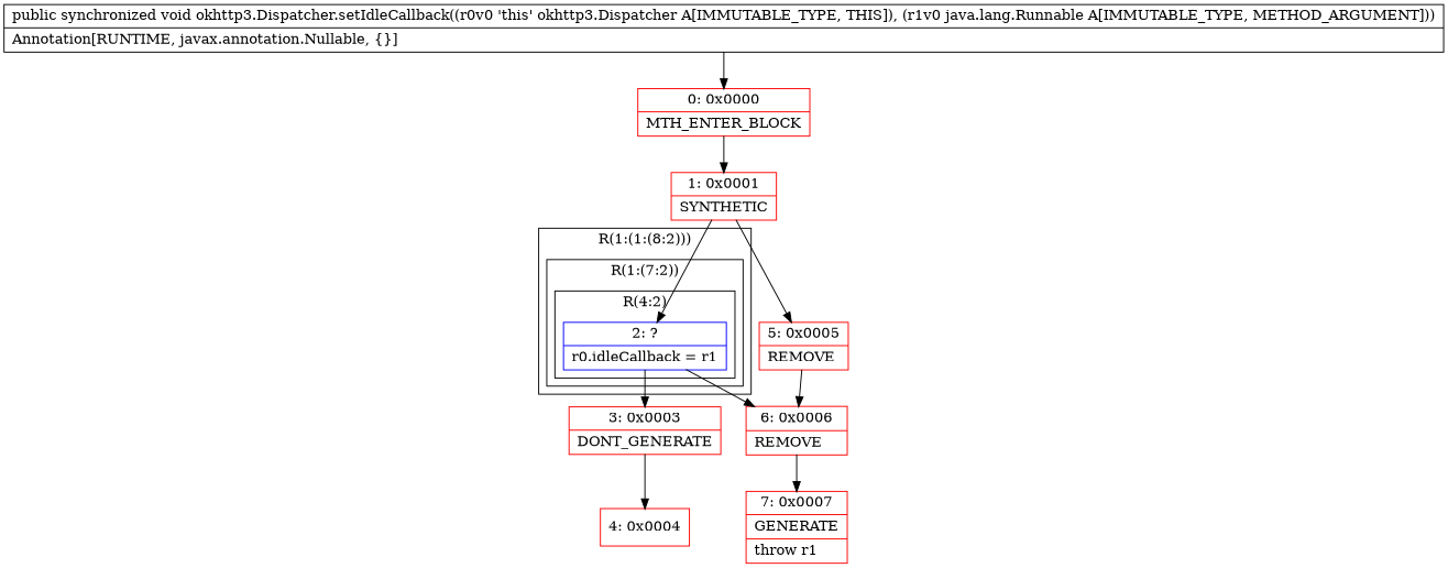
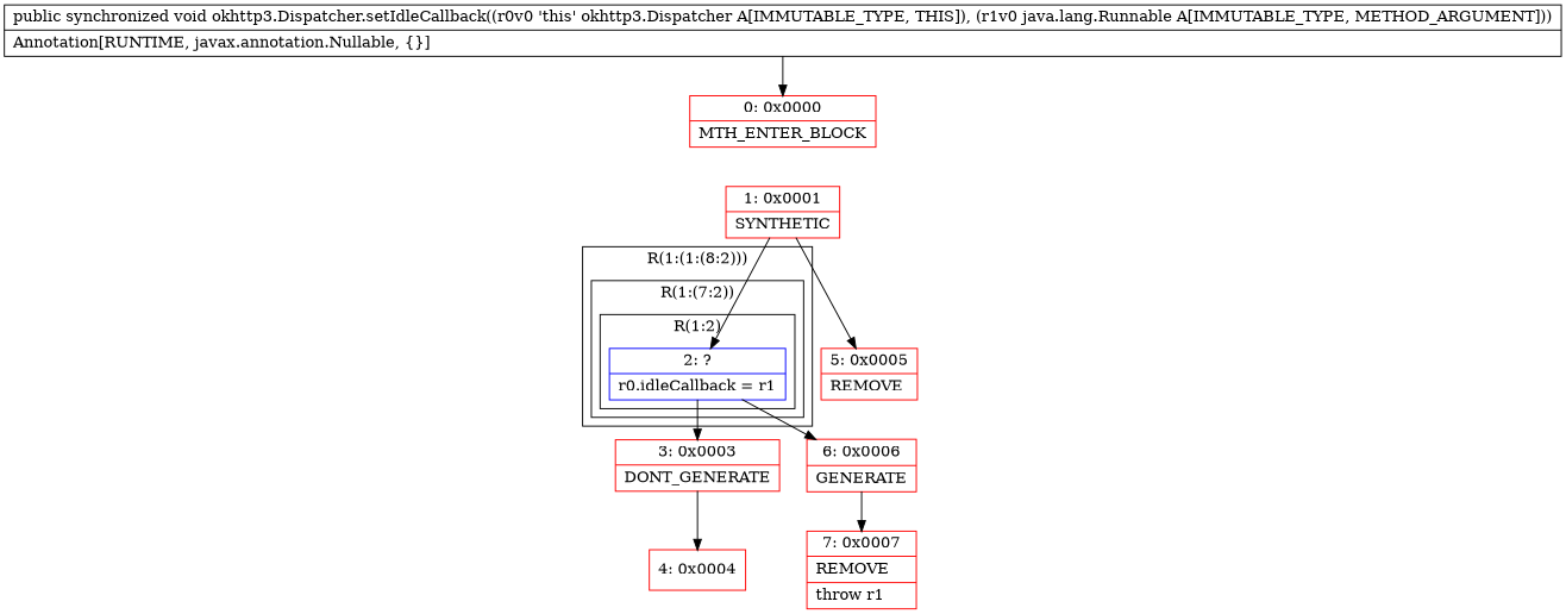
  digraph {
    node [color=red shape=record]
    n1 [color=blue label="{2\:\ ?|r0.idleCallback = r1\l}"]
    n2 [label="{3\:\ 0x0003|DONT_GENERATE\l}"]
-   n3 [label="{6\:\ 0x0006|REMOVE\l}"]
+   n3 [label="{6\:\ 0x0006|GENERATE\l}"]
    n4 [label="{4\:\ 0x0004}"]
    n5 [label="{5\:\ 0x0005|REMOVE\l}"]
    n6 [label="{0\:\ 0x0000|MTH_ENTER_BLOCK\l}"]
    n7 [label="{1\:\ 0x0001|SYNTHETIC\l}"]
-   n8 [label="{7\:\ 0x0007|GENERATE\l|throw r1\l}"]
+   n8 [label="{7\:\ 0x0007|REMOVE\l|throw r1\l}"]
    n9 [label="{public synchronized void okhttp3.Dispatcher.setIdleCallback((r0v0 'this' okhttp3.Dispatcher A[IMMUTABLE_TYPE, THIS]), (r1v0 java.lang.Runnable A[IMMUTABLE_TYPE, METHOD_ARGUMENT]))  | Annotation[RUNTIME, javax.annotation.Nullable, \{\}]\l}" color=""]
    subgraph cluster_1 {
      label="R(1:(1:(8:2)))"
      subgraph cluster_2 {
        label="R(1:(7:2))"
        subgraph cluster_3 {
-         label="R(4:2)"
+         label="R(1:2)"
          n1
        }
      }
    }
    n1 -> n2
    n1 -> n3
    n2 -> n4
    n3 -> n8
-   n5 -> n3
-   n6 -> n7
    n7 -> n1
    n7 -> n5
    n9 -> n6
  }
